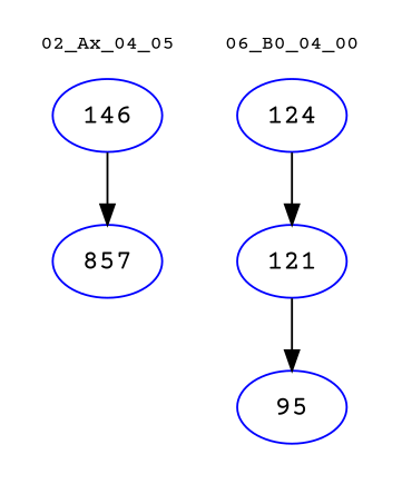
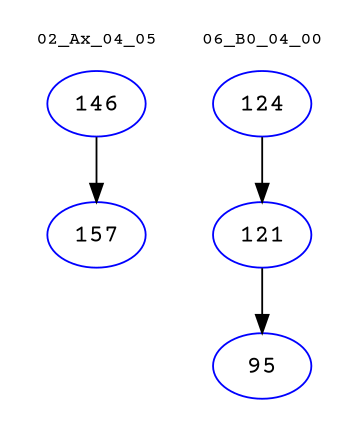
  digraph {
    fontname="Courier Prime"
    node [color=blue fontname="Courier Prime"]
    edge [color=black fontname="Courier Prime"]
    n1 [label=146]
-   n2 [label=857]
+   n2 [label=157]
    n3 [label=124]
    n4 [label=121]
    n5 [label=95]
    subgraph cluster_1 {
      color=white
      fontsize=10
      label="02_Ax_04_05"
      n1
      n2
    }
    subgraph cluster_2 {
      color=white
      fontsize=10
      label="06_B0_04_00"
      n3
      n4
      n5
    }
    n1 -> n2
    n3 -> n4
    n4 -> n5
  }
